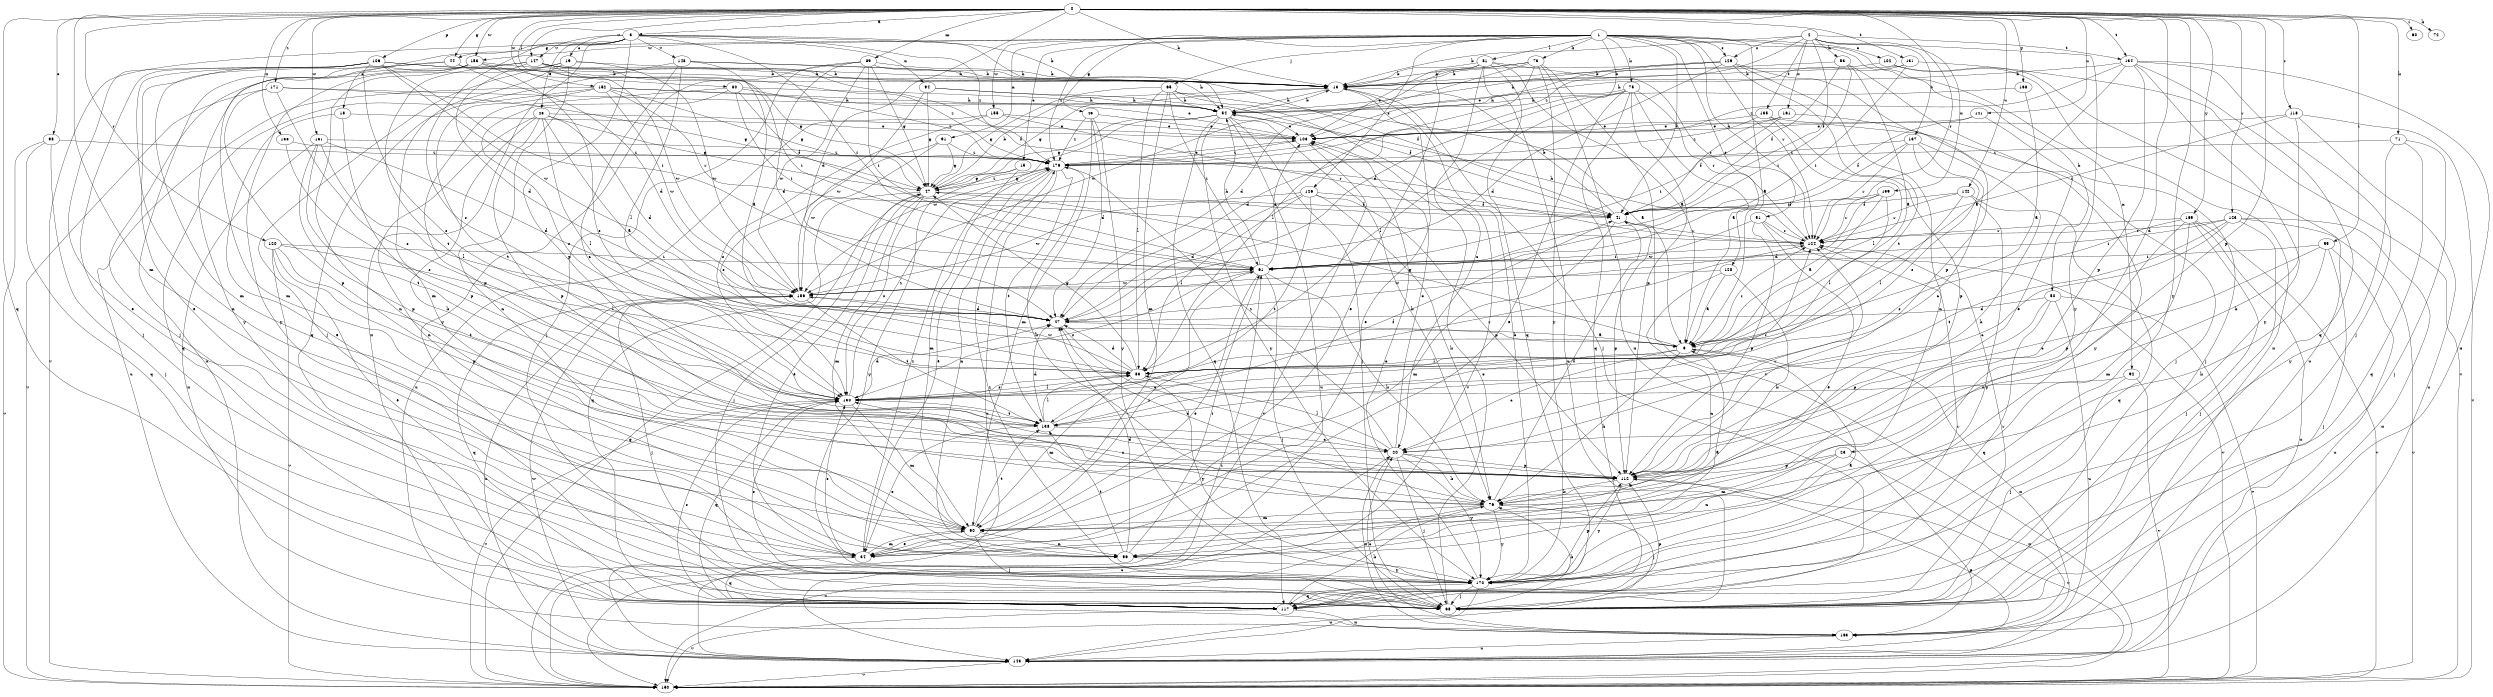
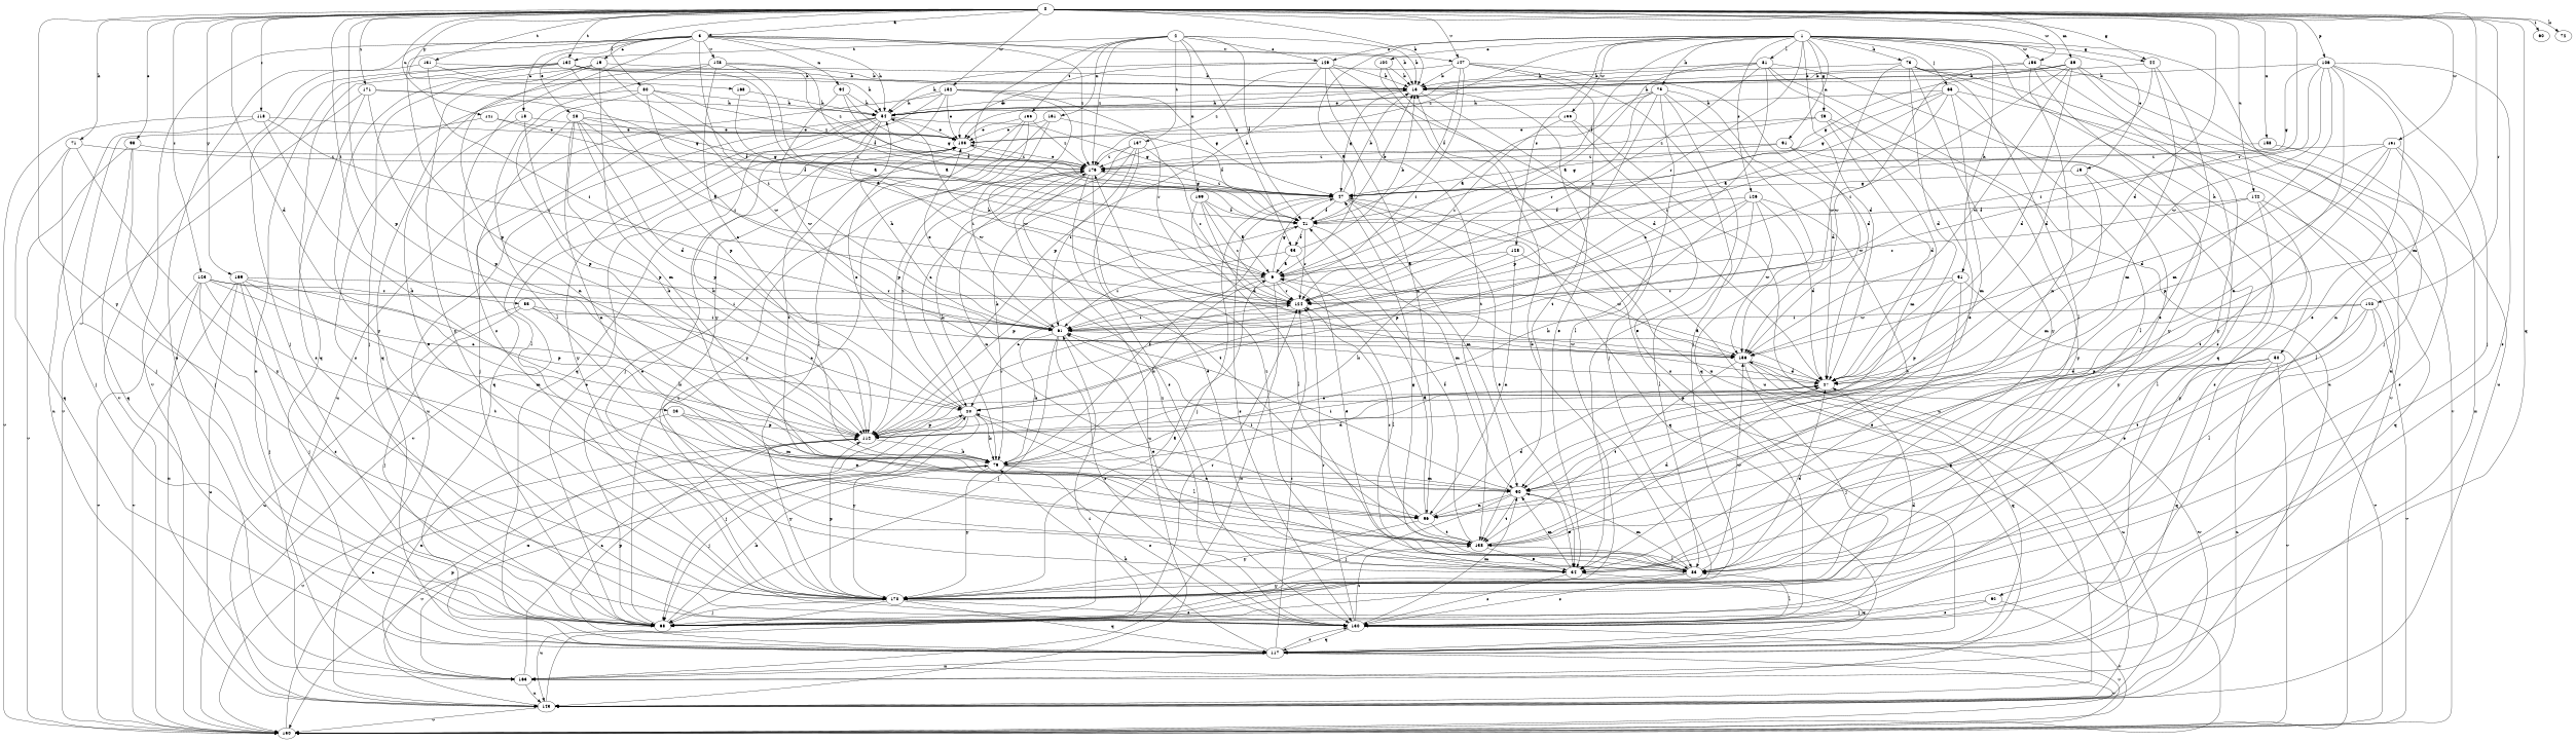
  strict digraph {
    0
    3
    13
    23
    27
    44
    55
    60
    71
    72
    80
    89
    90
    98
    106
    n16 [label=112]
    117
    118
    120
    123
    124
    131
    134
    141
    142
    147
    151
    152
    153
    158
    168
    169
    170
    171
    176
    18
    19
    28
    54
    61
    94
    130
    148
    150
    163
    47
    34
    68
    96
    6
    20
    76
    143
    41
    156
    138
    103
    83
    1
    15
    46
    50
    51
    65
    73
    75
    81
    91
    92
    102
    126
    128
    129
    155
    2
    53
    135
    137
    159
    161
    0 -> 3 [label=a]
    0 -> 13 [label=b]
    0 -> 23 [label=d]
    0 -> 27 [label=d]
    0 -> 44 [label=g]
    0 -> 55 [label=i]
    0 -> 60 [label=i]
    0 -> 71 [label=k]
    0 -> 72 [label=k]
    0 -> 80 [label=l]
    0 -> 89 [label=m]
    0 -> 90 [label=m]
    0 -> 98 [label=o]
    0 -> 106 [label=p]
    0 -> n16 [label=p]
    0 -> 117 [label=q]
    0 -> 118 [label=r]
    0 -> 120 [label=r]
    0 -> 123 [label=r]
    0 -> 124 [label=r]
    0 -> 131 [label=t]
    0 -> 134 [label=t]
    0 -> 141 [label=u]
    0 -> 142 [label=u]
    0 -> 147 [label=v]
    0 -> 151 [label=w]
    0 -> 152 [label=w]
    0 -> 153 [label=w]
    0 -> 158 [label=x]
    0 -> 168 [label=y]
    0 -> 169 [label=y]
    0 -> 170 [label=y]
    0 -> 171 [label=z]
    3 -> 13 [label=b]
    3 -> n16 [label=p]
    3 -> 147 [label=v]
    3 -> 176 [label=z]
    3 -> 18 [label=c]
    3 -> 19 [label=c]
    3 -> 28 [label=e]
    3 -> 54 [label=h]
    3 -> 61 [label=i]
    3 -> 94 [label=n]
    3 -> 130 [label=s]
    3 -> 148 [label=v]
    3 -> 150 [label=v]
    3 -> 163 [label=x]
    13 -> 54 [label=h]
    13 -> 47 [label=g]
    13 -> 34 [label=e]
    13 -> 68 [label=j]
    23 -> 90 [label=m]
    23 -> n16 [label=p]
    23 -> 163 [label=x]
    23 -> 96 [label=n]
    27 -> 6 [label=a]
    27 -> 20 [label=c]
    44 -> 13 [label=b]
    44 -> 27 [label=d]
    44 -> 90 [label=m]
    44 -> 34 [label=e]
    55 -> 61 [label=i]
    55 -> 68 [label=j]
    55 -> 20 [label=c]
    55 -> 76 [label=k]
    55 -> 143 [label=u]
    71 -> 117 [label=q]
    71 -> 170 [label=y]
    71 -> 176 [label=z]
    71 -> 68 [label=j]
    80 -> n16 [label=p]
    80 -> 176 [label=z]
    80 -> 54 [label=h]
    80 -> 61 [label=i]
    80 -> 130 [label=s]
    80 -> 41 [label=f]
    89 -> 13 [label=b]
    89 -> 27 [label=d]
    89 -> 170 [label=y]
    89 -> 54 [label=h]
    89 -> 61 [label=i]
    89 -> 47 [label=g]
    89 -> 68 [label=j]
    89 -> 156 [label=w]
    90 -> 61 [label=i]
    90 -> 34 [label=e]
    90 -> 68 [label=j]
    90 -> 96 [label=n]
    90 -> 138 [label=t]
    98 -> 117 [label=q]
    98 -> 176 [label=z]
    98 -> 150 [label=v]
    98 -> 68 [label=j]
    106 -> 13 [label=b]
    106 -> 90 [label=m]
    106 -> 61 [label=i]
    106 -> 130 [label=s]
    106 -> 47 [label=g]
    106 -> 34 [label=e]
    106 -> 68 [label=j]
    106 -> 96 [label=n]
    106 -> 156 [label=w]
    n16 -> 124 [label=r]
    n16 -> 170 [label=y]
    n16 -> 150 [label=v]
    n16 -> 76 [label=k]
    117 -> n16 [label=p]
    117 -> 124 [label=r]
    117 -> 130 [label=s]
    117 -> 150 [label=v]
    117 -> 163 [label=x]
    117 -> 76 [label=k]
    118 -> 124 [label=r]
    118 -> 150 [label=v]
    118 -> 76 [label=k]
    118 -> 143 [label=u]
    118 -> 103 [label=o]
    120 -> n16 [label=p]
    120 -> 61 [label=i]
    120 -> 150 [label=v]
    120 -> 34 [label=e]
    120 -> 138 [label=t]
    120 -> 83 [label=l]
    123 -> 124 [label=r]
    123 -> 61 [label=i]
    123 -> 150 [label=v]
    123 -> 163 [label=x]
    123 -> 68 [label=j]
    123 -> 20 [label=c]
    123 -> 138 [label=t]
    124 -> 54 [label=h]
    124 -> 61 [label=i]
    131 -> 13 [label=b]
    131 -> 54 [label=h]
    131 -> 61 [label=i]
    131 -> 150 [label=v]
    134 -> 13 [label=b]
    134 -> n16 [label=p]
    134 -> 117 [label=q]
    134 -> 170 [label=y]
    134 -> 176 [label=z]
    134 -> 163 [label=x]
    134 -> 68 [label=j]
    134 -> 6 [label=a]
    141 -> 68 [label=j]
    141 -> 41 [label=f]
    141 -> 103 [label=o]
    142 -> 117 [label=q]
    142 -> 124 [label=r]
    142 -> 170 [label=y]
    142 -> 41 [label=f]
    142 -> 83 [label=l]
    147 -> 13 [label=b]
    147 -> 27 [label=d]
    147 -> 176 [label=z]
    147 -> 61 [label=i]
    147 -> 68 [label=j]
    147 -> 41 [label=f]
    147 -> 138 [label=t]
    151 -> 27 [label=d]
    151 -> n16 [label=p]
    151 -> 176 [label=z]
    151 -> 163 [label=x]
    151 -> 138 [label=t]
    151 -> 83 [label=l]
    152 -> 117 [label=q]
    152 -> 124 [label=r]
    152 -> 54 [label=h]
    152 -> 47 [label=g]
    152 -> 143 [label=u]
    152 -> 156 [label=w]
    152 -> 138 [label=t]
    152 -> 103 [label=o]
    153 -> 13 [label=b]
    153 -> 170 [label=y]
    153 -> 130 [label=s]
    153 -> 96 [label=n]
    153 -> 143 [label=u]
    153 -> 156 [label=w]
    158 -> 176 [label=z]
    158 -> 130 [label=s]
    168 -> 54 [label=h]
    168 -> 6 [label=a]
    169 -> 90 [label=m]
    169 -> n16 [label=p]
    169 -> 124 [label=r]
    169 -> 130 [label=s]
    169 -> 150 [label=v]
    169 -> 68 [label=j]
    169 -> 143 [label=u]
    170 -> 13 [label=b]
    170 -> n16 [label=p]
    170 -> 117 [label=q]
    170 -> 130 [label=s]
    170 -> 68 [label=j]
    170 -> 6 [label=a]
    170 -> 143 [label=u]
    170 -> 103 [label=o]
    171 -> n16 [label=p]
    171 -> 54 [label=h]
    171 -> 130 [label=s]
    171 -> 150 [label=v]
    171 -> 47 [label=g]
    176 -> 47 [label=g]
    176 -> 34 [label=e]
    176 -> 96 [label=n]
    176 -> 76 [label=k]
    176 -> 143 [label=u]
    176 -> 138 [label=t]
    176 -> 103 [label=o]
    18 -> n16 [label=p]
    18 -> 34 [label=e]
    18 -> 103 [label=o]
    19 -> 13 [label=b]
    19 -> 90 [label=m]
    19 -> 170 [label=y]
    19 -> 68 [label=j]
    19 -> 96 [label=n]
    19 -> 156 [label=w]
    28 -> 27 [label=d]
    28 -> n16 [label=p]
    28 -> 47 [label=g]
    28 -> 96 [label=n]
    28 -> 6 [label=a]
    28 -> 76 [label=k]
    28 -> 103 [label=o]
    28 -> 83 [label=l]
    54 -> 13 [label=b]
    54 -> 117 [label=q]
    54 -> 170 [label=y]
    54 -> 47 [label=g]
    54 -> 68 [label=j]
    54 -> 76 [label=k]
    54 -> 143 [label=u]
    54 -> 156 [label=w]
    54 -> 103 [label=o]
    61 -> 54 [label=h]
    61 -> 130 [label=s]
    61 -> 34 [label=e]
    61 -> 68 [label=j]
    61 -> 76 [label=k]
    61 -> 156 [label=w]
    61 -> 103 [label=o]
    94 -> 54 [label=h]
    94 -> 47 [label=g]
    94 -> 41 [label=f]
    94 -> 156 [label=w]
    130 -> 27 [label=d]
    130 -> 90 [label=m]
    130 -> 117 [label=q]
    130 -> 124 [label=r]
    130 -> 176 [label=z]
    130 -> 150 [label=v]
    130 -> 138 [label=t]
    130 -> 83 [label=l]
    148 -> 13 [label=b]
    148 -> 117 [label=q]
    148 -> 6 [label=a]
    148 -> 20 [label=c]
    148 -> 41 [label=f]
    148 -> 83 [label=l]
    150 -> 47 [label=g]
    150 -> 20 [label=c]
    163 -> 20 [label=c]
    163 -> 143 [label=u]
    47 -> 13 [label=b]
    47 -> 90 [label=m]
    47 -> 117 [label=q]
    47 -> 176 [label=z]
    47 -> 130 [label=s]
    47 -> 34 [label=e]
    47 -> 68 [label=j]
    47 -> 41 [label=f]
    34 -> 90 [label=m]
    34 -> 117 [label=q]
    34 -> 176 [label=z]
    34 -> 130 [label=s]
    68 -> 124 [label=r]
    68 -> 176 [label=z]
    68 -> 76 [label=k]
    68 -> 103 [label=o]
    96 -> 27 [label=d]
    96 -> 170 [label=y]
    96 -> 61 [label=i]
    96 -> 6 [label=a]
    96 -> 138 [label=t]
    6 -> 124 [label=r]
    6 -> 163 [label=x]
    6 -> 47 [label=g]
    6 -> 20 [label=c]
    6 -> 76 [label=k]
    6 -> 83 [label=l]
    20 -> n16 [label=p]
    20 -> 170 [label=y]
    20 -> 176 [label=z]
    20 -> 163 [label=x]
    20 -> 68 [label=j]
    20 -> 76 [label=k]
    20 -> 103 [label=o]
    20 -> 83 [label=l]
    76 -> 27 [label=d]
    76 -> 90 [label=m]
    76 -> 170 [label=y]
    76 -> 130 [label=s]
    76 -> 150 [label=v]
    76 -> 68 [label=j]
    76 -> 41 [label=f]
    143 -> n16 [label=p]
    143 -> 61 [label=i]
    143 -> 150 [label=v]
    143 -> 156 [label=w]
    41 -> 13 [label=b]
    41 -> 90 [label=m]
    41 -> n16 [label=p]
    41 -> 124 [label=r]
    156 -> 27 [label=d]
    156 -> 117 [label=q]
    156 -> 68 [label=j]
    156 -> 143 [label=u]
    156 -> 138 [label=t]
    138 -> 27 [label=d]
    138 -> 124 [label=r]
    138 -> 34 [label=e]
    138 -> 20 [label=c]
    138 -> 41 [label=f]
    138 -> 83 [label=l]
    103 -> 176 [label=z]
    103 -> 150 [label=v]
    83 -> 27 [label=d]
    83 -> 90 [label=m]
    83 -> 170 [label=y]
    83 -> 130 [label=s]
    83 -> 47 [label=g]
    83 -> 156 [label=w]
    1 -> 27 [label=d]
    1 -> 44 [label=g]
    1 -> 124 [label=r]
    1 -> 153 [label=w]
    1 -> 176 [label=z]
    1 -> 6 [label=a]
    1 -> 41 [label=f]
    1 -> 15 [label=c]
    1 -> 46 [label=g]
    1 -> 50 [label=h]
    1 -> 51 [label=h]
    1 -> 65 [label=j]
    1 -> 73 [label=k]
    1 -> 75 [label=k]
    1 -> 81 [label=l]
    1 -> 91 [label=n]
    1 -> 92 [label=n]
    1 -> 102 [label=o]
    1 -> 126 [label=s]
    1 -> 128 [label=s]
    1 -> 129 [label=s]
    1 -> 155 [label=w]
    15 -> 90 [label=m]
    15 -> 170 [label=y]
    15 -> 47 [label=g]
    46 -> 27 [label=d]
    46 -> 90 [label=m]
    46 -> 170 [label=y]
    46 -> 176 [label=z]
    46 -> 103 [label=o]
    50 -> 27 [label=d]
    50 -> n16 [label=p]
    50 -> 117 [label=q]
    50 -> 150 [label=v]
    50 -> 143 [label=u]
    51 -> n16 [label=p]
    51 -> 124 [label=r]
    51 -> 150 [label=v]
    51 -> 34 [label=e]
    51 -> 156 [label=w]
    65 -> 90 [label=m]
    65 -> 54 [label=h]
    65 -> 61 [label=i]
    65 -> 150 [label=v]
    65 -> 47 [label=g]
    65 -> 6 [label=a]
    65 -> 83 [label=l]
    73 -> 13 [label=b]
    73 -> 27 [label=d]
    73 -> 170 [label=y]
    73 -> 150 [label=v]
    73 -> 163 [label=x]
    73 -> 156 [label=w]
    73 -> 83 [label=l]
    75 -> 27 [label=d]
    75 -> n16 [label=p]
    75 -> 117 [label=q]
    75 -> 124 [label=r]
    75 -> 54 [label=h]
    75 -> 34 [label=e]
    75 -> 6 [label=a]
    75 -> 83 [label=l]
    81 -> 13 [label=b]
    81 -> 117 [label=q]
    81 -> 124 [label=r]
    81 -> 34 [label=e]
    81 -> 6 [label=a]
    81 -> 20 [label=c]
    81 -> 143 [label=u]
    81 -> 103 [label=o]
    91 -> 176 [label=z]
    91 -> 130 [label=s]
    91 -> 47 [label=g]
    91 -> 156 [label=w]
    92 -> 130 [label=s]
    92 -> 150 [label=v]
    92 -> 68 [label=j]
    102 -> 13 [label=b]
    102 -> 163 [label=x]
    102 -> 143 [label=u]
    126 -> 27 [label=d]
    126 -> n16 [label=p]
    126 -> 76 [label=k]
    126 -> 41 [label=f]
    126 -> 156 [label=w]
    126 -> 138 [label=t]
    126 -> 83 [label=l]
    128 -> 96 [label=n]
    128 -> 6 [label=a]
    128 -> 76 [label=k]
    128 -> 156 [label=w]
    129 -> 13 [label=b]
    129 -> 27 [label=d]
    129 -> n16 [label=p]
    129 -> 54 [label=h]
    129 -> 96 [label=n]
    129 -> 138 [label=t]
    129 -> 103 [label=o]
    155 -> 124 [label=r]
    155 -> 130 [label=s]
    155 -> 143 [label=u]
    155 -> 103 [label=o]
    2 -> 13 [label=b]
    2 -> 134 [label=t]
    2 -> 170 [label=y]
    2 -> 176 [label=z]
    2 -> 41 [label=f]
    2 -> 129 [label=s]
    2 -> 53 [label=h]
    2 -> 135 [label=t]
    2 -> 137 [label=t]
    2 -> 159 [label=x]
    2 -> 161 [label=x]
    53 -> 13 [label=b]
    53 -> 61 [label=i]
    53 -> 34 [label=e]
    53 -> 6 [label=a]
-   53 -> 41 [label=f]
+   41 -> 53 [label=f]
    135 -> n16 [label=p]
    135 -> 176 [label=z]
    135 -> 68 [label=j]
    135 -> 103 [label=o]
    135 -> 83 [label=l]
    137 -> 124 [label=r]
    137 -> 176 [label=z]
    137 -> 61 [label=i]
    137 -> 130 [label=s]
    137 -> 20 [label=c]
    137 -> 76 [label=k]
    159 -> 27 [label=d]
    159 -> 124 [label=r]
    159 -> 6 [label=a]
    159 -> 41 [label=f]
    159 -> 83 [label=l]
    161 -> 170 [label=y]
    161 -> 61 [label=i]
    161 -> 41 [label=f]
    161 -> 103 [label=o]
  }
